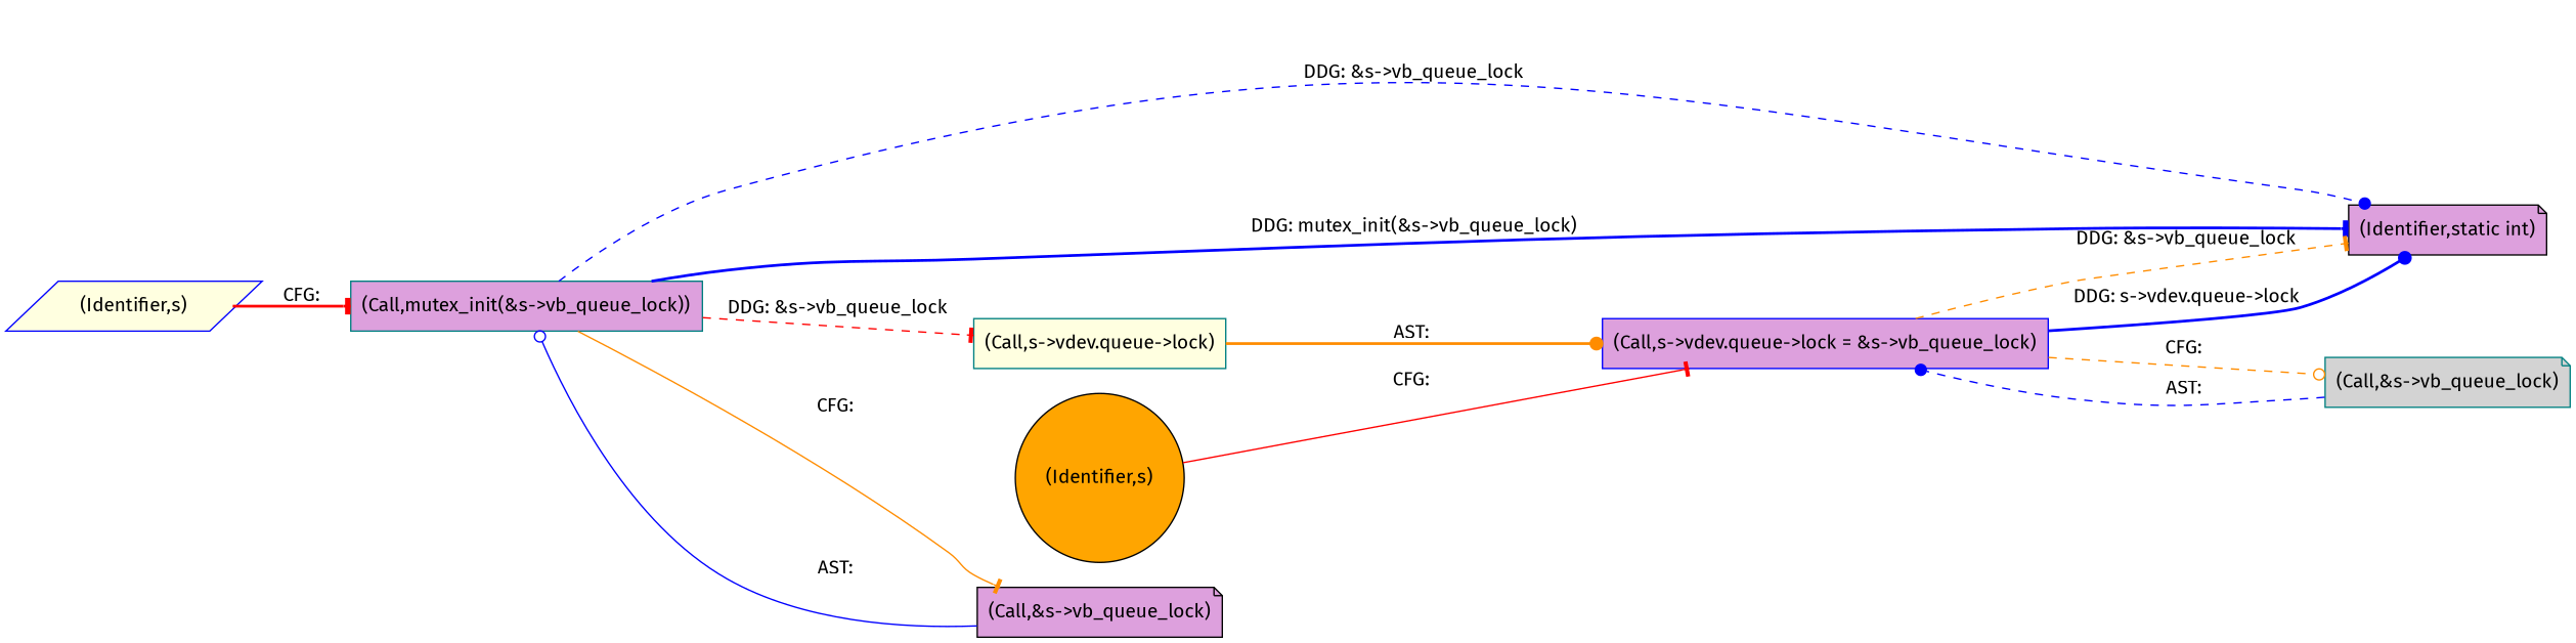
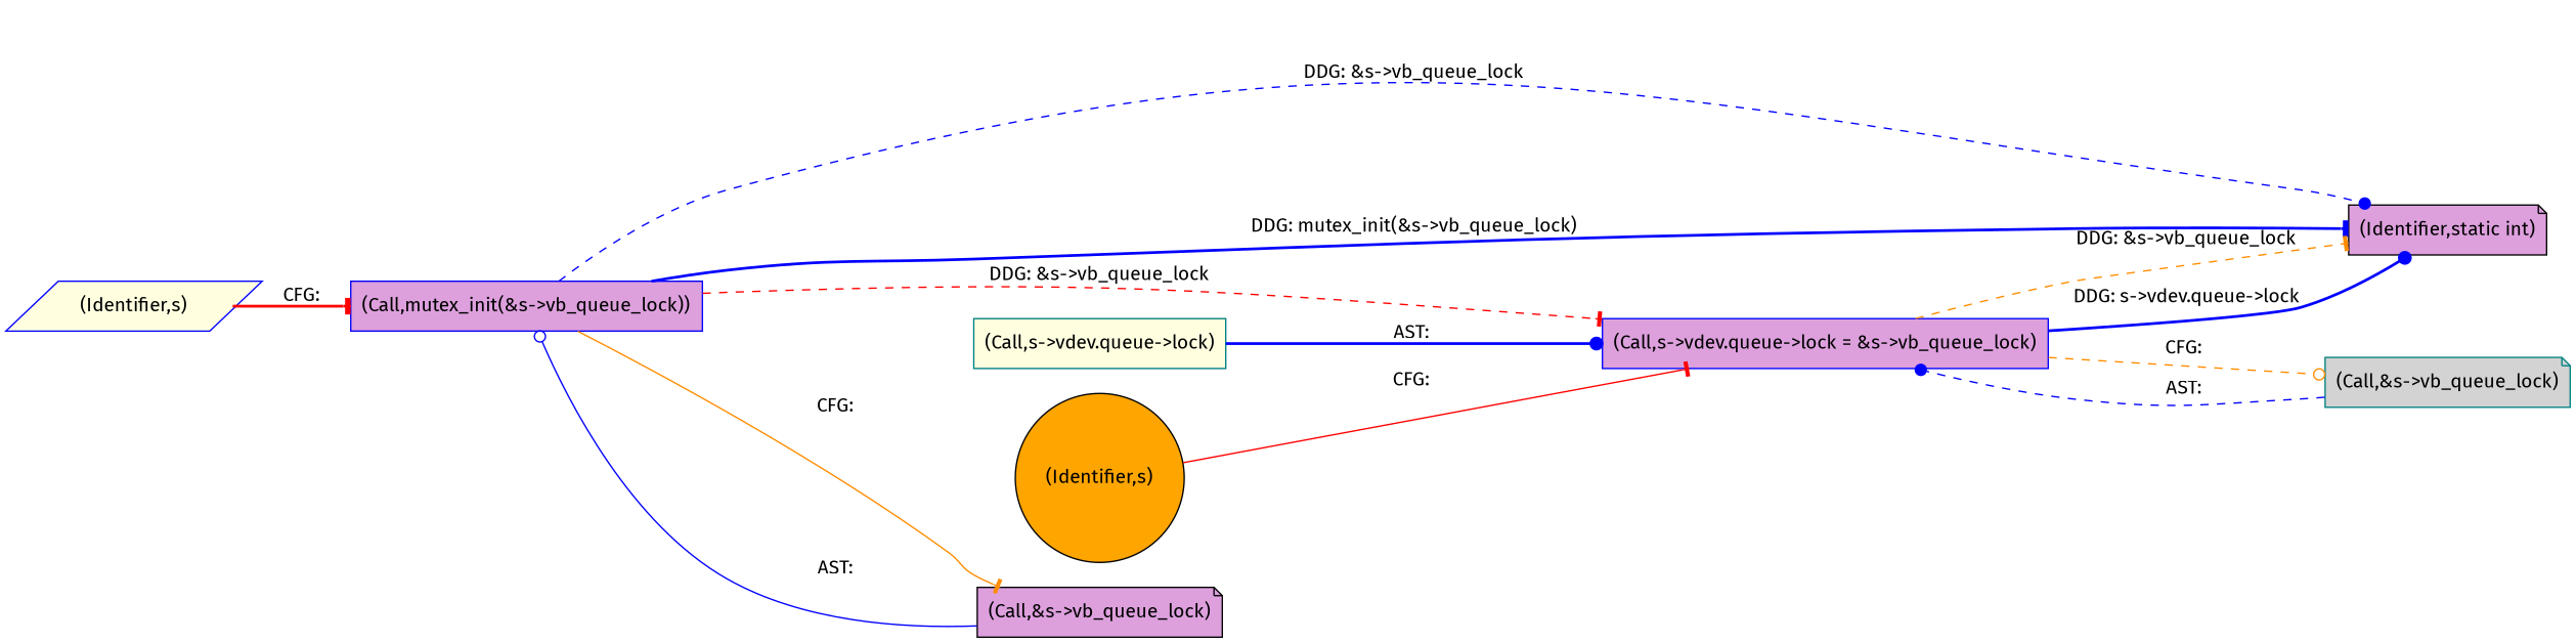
  digraph {
    fontname="Fira Sans"
    rankdir=LR
    node [color=teal fillcolor=plum fontname="Fira Sans" shape=box style=filled]
    edge [arrowhead=tee color=blue fontname="Fira Sans" style=dashed]
-   n1 [label="(Call,mutex_init(&s->vb_queue_lock))"]
+   n1 [color=blue label="(Call,mutex_init(&s->vb_queue_lock))"]
    n2 [color=blue label="(Call,s->vdev.queue->lock = &s->vb_queue_lock)"]
    n3 [color=black label="(Identifier,static int)" shape=note]
    n4 [color=black label="(Call,&s->vb_queue_lock)" shape=note]
    n5 [fillcolor=lightgrey label="(Call,&s->vb_queue_lock)" shape=note]
    n6 [fillcolor=lightyellow label="(Call,s->vdev.queue->lock)"]
    n7 [color=blue fillcolor=lightyellow label="(Identifier,s)" shape=parallelogram]
    n8 [color=black fillcolor=orange label="(Identifier,s)" shape=circle]
-   n1 -> n6 [color=red label="DDG: &s->vb_queue_lock"]
+   n1 -> n2 [color=red label="DDG: &s->vb_queue_lock"]
    n1 -> n3 [arrowhead=dot label="DDG: &s->vb_queue_lock"]
    n1 -> n3 [label="DDG: mutex_init(&s->vb_queue_lock)" style=bold]
    n1 -> n4 [color=darkorange label="CFG: " style=solid]
    n2 -> n3 [color=darkorange label="DDG: &s->vb_queue_lock"]
    n2 -> n3 [arrowhead=dot label="DDG: s->vdev.queue->lock" style=bold]
    n2 -> n5 [arrowhead=odot color=darkorange label="CFG: "]
    n4 -> n1 [arrowhead=odot label="AST: " style=solid]
    n5 -> n2 [arrowhead=dot label="AST: "]
-   n6 -> n2 [arrowhead=dot color=darkorange label="AST: " style=bold]
+   n6 -> n2 [arrowhead=dot label="AST: " style=bold]
    n7 -> n1 [color=red label="CFG: " style=bold]
    n8 -> n2 [color=red label="CFG: " style=solid]
  }
